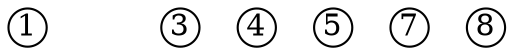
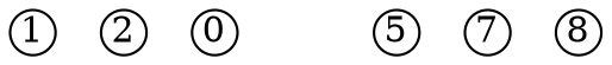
  digraph {
    node [fixedsize=true shape=circle]
    n1 [height=0.25 label=1 width=0.25]
-   n3 [height=0.25 label=3 width=0.25]
-   n4 [height=0.25 label=4 width=0.25]
+   n2 [height=0.25 label=2 width=0.25]
+   n3 [height=0.25 label=0 width=0.25]
    n5 [height=0.25 label=5 width=0.25]
    n6 [height=0.25 label=7 width=0.25]
    n7 [height=0.25 label=8 width=0.25]
  }
